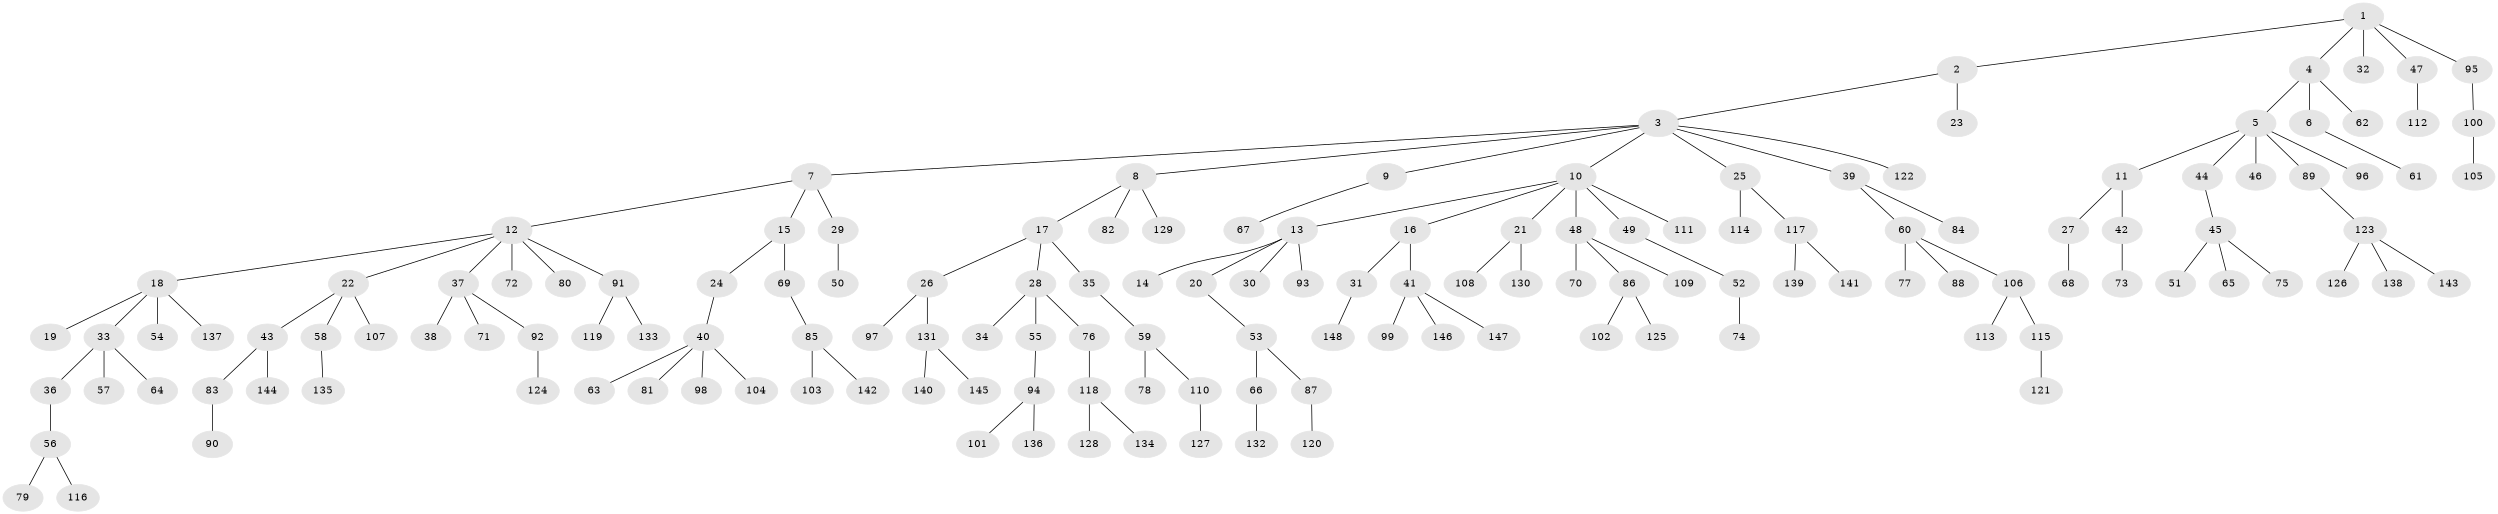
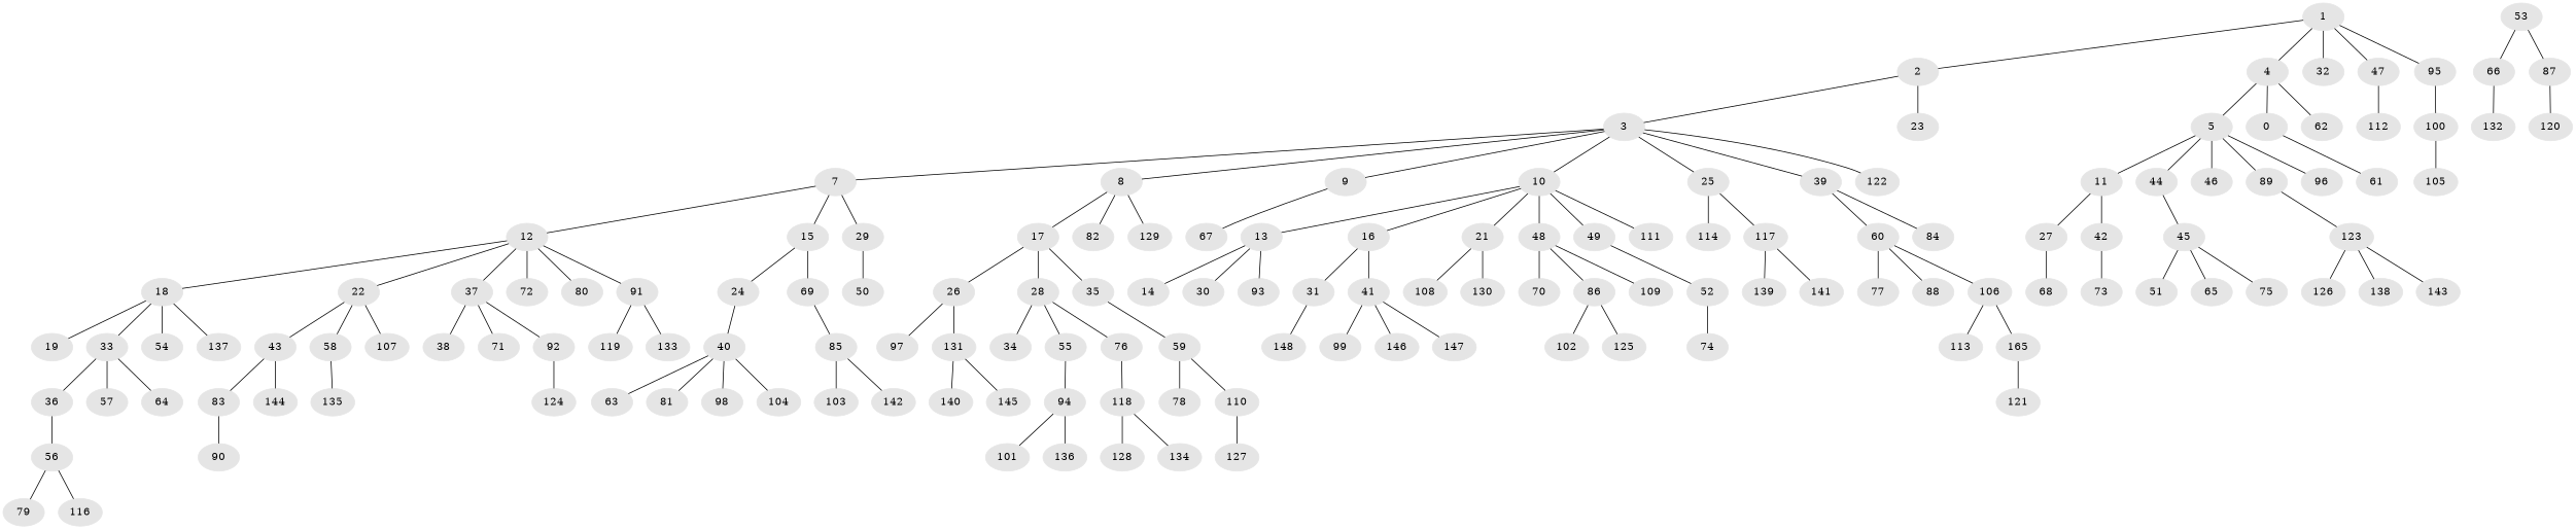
  graph {
    node [color=gray90 style=filled]
    1
    2
    4
    32
    47
    95
    3
    23
    5
-   6
+   6 [label=0]
    62
    112
    100
    7
    8
    9
    10
    25
    39
    122
    12
    15
    29
    17
    82
    129
    67
    13
    16
    21
    48
    49
    111
    114
    117
    60
    84
    11
    44
    46
    89
    96
    61
    27
    42
    45
    123
    18
    22
    37
    72
    80
    91
    24
    69
    50
    26
    28
    35
    14
-   20
    30
    93
    31
    41
    108
    130
    70
    86
    109
    52
    74
    68
    73
    19
    33
    54
    137
    43
    58
    107
    38
    71
    92
    119
    133
    53
    40
    85
    148
    99
    146
    147
    97
    131
    34
    55
    76
    59
    36
    57
    64
    66
    87
    83
    144
    135
    63
    81
    98
    104
    139
    141
    140
    145
    94
    118
    56
    78
    110
    79
    116
    124
    77
    88
    106
    90
    51
    65
    75
    102
    125
    132
    120
    101
    136
    127
    113
-   115
+   115 [label=165]
    103
    142
    128
    134
    126
    138
    143
    105
    121
    1 -- 2
    1 -- 4
    1 -- 32
    1 -- 47
    1 -- 95
    2 -- 3
    2 -- 23
    4 -- 5
    4 -- 6
    4 -- 62
    47 -- 112
    95 -- 100
    3 -- 7
    3 -- 8
    3 -- 9
    3 -- 10
    3 -- 25
    3 -- 39
    3 -- 122
    5 -- 11
    5 -- 44
    5 -- 46
    5 -- 89
    5 -- 96
    6 -- 61
    100 -- 105
    7 -- 12
    7 -- 15
    7 -- 29
    8 -- 17
    8 -- 82
    8 -- 129
    9 -- 67
    10 -- 13
    10 -- 16
    10 -- 21
    10 -- 48
    10 -- 49
    10 -- 111
    25 -- 114
    25 -- 117
    39 -- 60
    39 -- 84
    12 -- 18
    12 -- 22
    12 -- 37
    12 -- 72
    12 -- 80
    12 -- 91
    15 -- 24
    15 -- 69
    29 -- 50
    17 -- 26
    17 -- 28
    17 -- 35
    13 -- 14
-   13 -- 20
    13 -- 30
    13 -- 93
    16 -- 31
    16 -- 41
    21 -- 108
    21 -- 130
    48 -- 70
    48 -- 86
    48 -- 109
    49 -- 52
    117 -- 139
    117 -- 141
    60 -- 77
    60 -- 88
    60 -- 106
    11 -- 27
    11 -- 42
    44 -- 45
    89 -- 123
    27 -- 68
    42 -- 73
    45 -- 51
    45 -- 65
    45 -- 75
    123 -- 126
    123 -- 138
    123 -- 143
    18 -- 19
    18 -- 33
    18 -- 54
    18 -- 137
    22 -- 43
    22 -- 58
    22 -- 107
    37 -- 38
    37 -- 71
    37 -- 92
    91 -- 119
    91 -- 133
    24 -- 40
    69 -- 85
    26 -- 97
    26 -- 131
    28 -- 34
    28 -- 55
    28 -- 76
    35 -- 59
-   20 -- 53
    31 -- 148
    41 -- 99
    41 -- 146
    41 -- 147
    86 -- 102
    86 -- 125
    52 -- 74
    33 -- 36
    33 -- 57
    33 -- 64
    43 -- 83
    43 -- 144
    58 -- 135
    92 -- 124
    53 -- 66
    53 -- 87
    40 -- 63
    40 -- 81
    40 -- 98
    40 -- 104
    85 -- 103
    85 -- 142
    131 -- 140
    131 -- 145
    55 -- 94
    76 -- 118
    59 -- 78
    59 -- 110
    36 -- 56
    66 -- 132
    87 -- 120
    83 -- 90
    94 -- 101
    94 -- 136
    118 -- 128
    118 -- 134
    56 -- 79
    56 -- 116
    110 -- 127
    106 -- 113
    106 -- 115
    115 -- 121
  }
